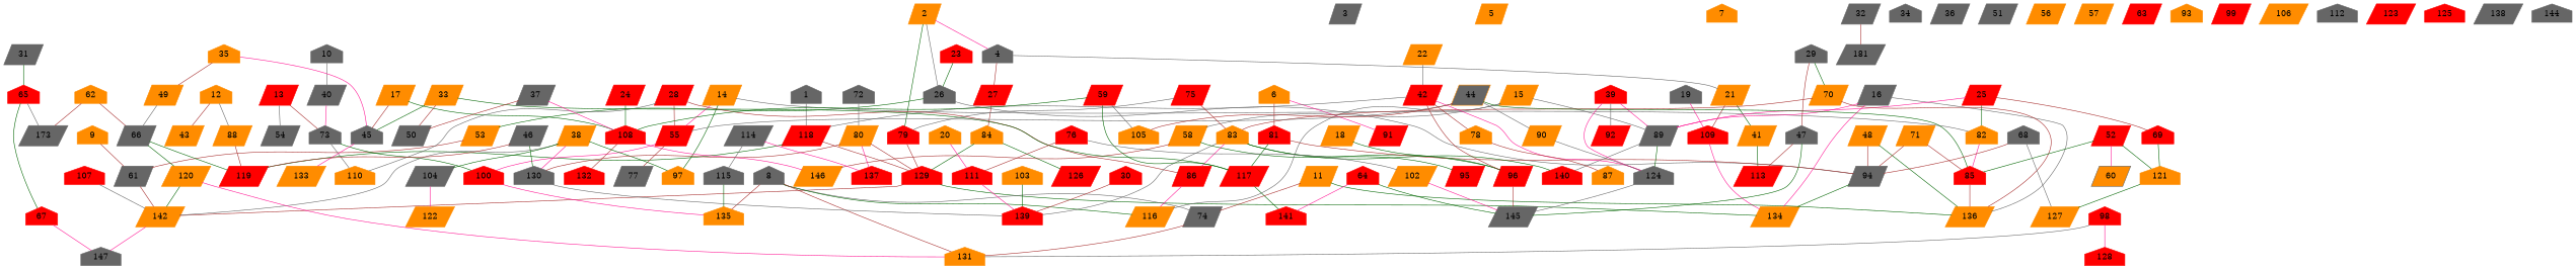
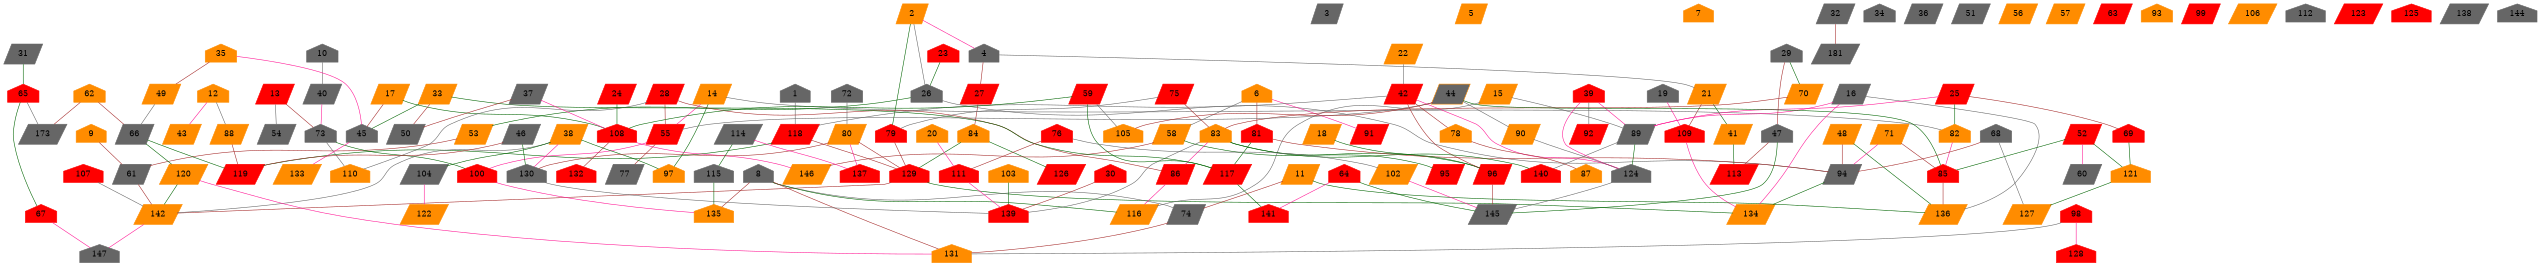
  graph {
    node [color=darkorange shape=parallelogram style=filled]
    edge [color=brown]
    1 [color=gray40 shape=house]
    118 [color=red]
    119 [color=red]
    129 [color=red shape=house]
    4 [color=gray40 shape=house]
    2
    26 [color=gray40 shape=house]
    79 [color=red shape=house]
    21
    27 [color=red]
    53
    94 [color=gray40]
    3 [color=gray40]
    109 [color=red shape=house]
    41
    84 [shape=house]
    5
    6 [shape=house]
    58
    81 [color=red shape=house]
    91 [color=red]
    96 [color=red]
    146
    117 [color=red]
    7 [shape=house]
    8 [color=gray40 shape=house]
    74 [color=gray40]
    116
    131 [shape=house]
    135 [shape=house]
    9 [shape=house]
    61 [color=gray40]
    142
    10 [color=gray40 shape=house]
    40 [color=gray40]
    73 [color=gray40 shape=house]
    11
    136
    12 [shape=house]
    43
    88
    13 [color=red]
    54 [color=gray40]
    110 [shape=house]
    100 [color=red shape=house]
    55 [color=red]
    14
    82 [shape=house]
    97 [shape=house]
    77 [color=gray40]
    85 [color=red shape=house]
    15
    89 [color=gray40]
    124 [color=gray40 shape=house]
    140 [color=red shape=house]
    16 [color=gray40]
    134
    45 [color=gray40 shape=house]
    17
    108 [color=red shape=house]
    133
    132 [color=red shape=house]
    18
    145 [color=gray40]
    19 [color=gray40 shape=house]
    20 [shape=house]
    111 [color=red shape=house]
    139 [color=red shape=house]
    113 [color=red]
    42 [color=red]
    22
    78 [shape=house]
    23 [color=red shape=house]
    24 [color=red]
    25 [color=red]
    69 [color=red shape=house]
    121 [shape=house]
    126 [color=red]
    28 [color=red]
    86 [color=red]
    29 [color=gray40 shape=house]
    47 [color=gray40 shape=house]
    70
    83 [shape=house]
    30 [color=red shape=house]
    31 [color=gray40]
    65 [color=red shape=house]
    n88 [color=gray40 label=173]
    67 [color=red shape=house]
    32 [color=gray40]
    n91 [color=gray40 label=181]
    33
    50 [color=gray40]
    141 [color=red shape=house]
    34 [color=gray40 shape=house]
    35 [shape=house]
    49
    66 [color=gray40]
    36 [color=gray40]
    37 [color=gray40]
    38
    104 [color=gray40]
    130 [color=gray40 shape=house]
    122
    147 [color=gray40 shape=house]
    39 [color=red shape=house]
    92 [color=red]
    87 [shape=house]
    44 [fillcolor=gray40]
    90
    105 [shape=house]
    46 [color=gray40]
    48
    120
    51 [color=gray40]
    52 [color=red]
-   60 [color=gray40 fillcolor=darkorange]
+   60 [color=gray40]
    127
    56
    57
    59 [color=red]
    62 [shape=house]
    63 [color=red]
    64 [color=red shape=house]
    68 [color=gray40 shape=house]
    95 [color=red]
    71
    72 [color=gray40 shape=house]
    80
    137 [color=red shape=house]
    75 [color=red]
    76 [color=red shape=house]
    102
    93 [shape=house]
    98 [color=red shape=house]
    128 [color=red shape=house]
    99 [color=red]
    103 [shape=house]
    106
    107 [color=red shape=house]
    112 [color=gray40 shape=house]
    114 [color=gray40]
    115 [color=gray40 shape=house]
    123 [color=red]
    125 [color=red shape=house]
    138 [color=gray40]
    144 [color=gray40 shape=house]
    1 -- 118 [color=gray40]
    118 -- 119 [color=darkgreen]
    118 -- 129
    129 -- 142
    129 -- 134 [color=darkgreen]
    4 -- 21 [color=gray40]
    4 -- 27
    2 -- 4 [color=deeppink]
    2 -- 26 [color=gray40]
    2 -- 79 [color=darkgreen]
    26 -- 53 [color=darkgreen]
    26 -- 94 [color=gray40]
    79 -- 129
    21 -- 109
    21 -- 41 [color=darkgreen]
    27 -- 84
    53 -- 61
    94 -- 134 [color=darkgreen]
    109 -- 134 [color=deeppink]
    41 -- 113 [color=darkgreen]
    84 -- 129 [color=darkgreen]
    84 -- 126 [color=darkgreen]
-   15 -- 58 [color=gray40]
+   6 -- 58 [color=gray40]
    6 -- 81
    6 -- 91 [color=deeppink]
    58 -- 96 [color=darkgreen]
    58 -- 146
    81 -- 94
    81 -- 117 [color=darkgreen]
    96 -- 145
    117 -- 141 [color=darkgreen]
    8 -- 74 [color=gray40]
    8 -- 116 [color=darkgreen]
    8 -- 131
    8 -- 135
    74 -- 131
    9 -- 61
    61 -- 142
    142 -- 147 [color=deeppink]
    10 -- 40 [color=gray40]
    40 -- 73 [color=deeppink]
    73 -- 110 [color=gray40]
    73 -- 100 [color=darkgreen]
    11 -- 74
    11 -- 136 [color=darkgreen]
-   12 -- 43
+   12 -- 43 [color=deeppink]
    12 -- 88 [color=gray40]
    88 -- 119
    13 -- 73
    13 -- 54 [color=gray40]
    100 -- 135 [color=deeppink]
    55 -- 100 [color=deeppink]
    55 -- 77
    14 -- 55 [color=deeppink]
    14 -- 82 [color=gray40]
    14 -- 97 [color=darkgreen]
    82 -- 85 [color=deeppink]
    85 -- 136
    15 -- 116 [color=gray40]
    15 -- 89 [color=gray40]
    89 -- 124 [color=darkgreen]
    89 -- 140 [color=gray40]
    124 -- 145 [color=gray40]
    16 -- 136 [color=gray40]
    16 -- 89 [color=deeppink]
    16 -- 134 [color=deeppink]
    45 -- 133 [color=deeppink]
    17 -- 45
    17 -- 108 [color=darkgreen]
    108 -- 146 [color=deeppink]
    108 -- 132
    18 -- 96 [color=darkgreen]
    19 -- 109 [color=deeppink]
    20 -- 111 [color=deeppink]
    111 -- 139 [color=deeppink]
    42 -- 118 [color=gray40]
    42 -- 96
    42 -- 124 [color=deeppink]
    42 -- 78
    22 -- 42 [color=gray40]
    78 -- 87
    23 -- 26 [color=darkgreen]
    24 -- 108 [color=darkgreen]
    25 -- 82 [color=darkgreen]
    25 -- 89 [color=deeppink]
    25 -- 69
    69 -- 121 [color=darkgreen]
    121 -- 127 [color=darkgreen]
    28 -- 110 [color=gray40]
    28 -- 55
    28 -- 86
    86 -- 116 [color=deeppink]
    29 -- 47
    29 -- 70 [color=darkgreen]
    47 -- 145 [color=darkgreen]
    47 -- 113
-   70 -- 136
    70 -- 83
    83 -- 140 [color=darkgreen]
    83 -- 139 [color=gray40]
    83 -- 86 [color=deeppink]
    83 -- 95 [color=darkgreen]
    30 -- 139
    31 -- 65 [color=darkgreen]
    65 -- n88 [color=gray40]
    65 -- 67 [color=darkgreen]
    67 -- 147 [color=deeppink]
    32 -- n91
    33 -- 117 [color=darkgreen]
    33 -- 45 [color=darkgreen]
    33 -- 50
    35 -- 45 [color=deeppink]
    35 -- 49
    49 -- 66 [color=gray40]
    66 -- 119 [color=darkgreen]
    66 -- 120 [color=darkgreen]
    37 -- 108 [color=deeppink]
    37 -- 50
    38 -- 142 [color=gray40]
    38 -- 97 [color=darkgreen]
    38 -- 104 [color=darkgreen]
    38 -- 130 [color=deeppink]
    104 -- 122 [color=deeppink]
    130 -- 139 [color=gray40]
    39 -- 89 [color=deeppink]
    39 -- 124 [color=deeppink]
    39 -- 92 [color=gray40]
    44 -- 55 [color=gray40]
    44 -- 85 [color=darkgreen]
    44 -- 90 [color=gray40]
    44 -- 105
    90 -- 124 [color=gray40]
    46 -- 119
    46 -- 130 [color=darkgreen]
    48 -- 94
    48 -- 136 [color=darkgreen]
    120 -- 131 [color=deeppink]
    120 -- 142 [color=darkgreen]
    52 -- 85 [color=darkgreen]
    52 -- 121 [color=darkgreen]
    52 -- 60 [color=deeppink]
    59 -- 117 [color=darkgreen]
    59 -- 108 [color=darkgreen]
    59 -- 105 [color=gray40]
    62 -- n88
    62 -- 66
    64 -- 145 [color=darkgreen]
    64 -- 141 [color=deeppink]
    68 -- 94
    68 -- 127 [color=gray40]
-   71 -- 94
+   71 -- 94 [color=deeppink]
    71 -- 85
    72 -- 80 [color=gray40]
    80 -- 129
    80 -- 130
    80 -- 137 [color=deeppink]
    75 -- 79 [color=gray40]
    75 -- 83
    76 -- 111
    76 -- 102 [color=gray40]
    102 -- 145 [color=deeppink]
    98 -- 131 [color=gray40]
    98 -- 128 [color=deeppink]
    103 -- 139 [color=darkgreen]
    107 -- 142 [color=gray40]
    114 -- 137 [color=deeppink]
-   114 -- 115 [color=gray40]
+   114 -- 115 [color=darkgreen]
    115 -- 135 [color=darkgreen]
  }
